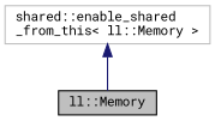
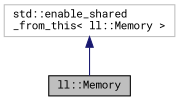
  digraph {
    fontname="Roboto Mono"
    node [fontname="Roboto Mono" fontsize=10 shape=record style=filled]
    n1 [color=black fillcolor=grey75 fontcolor=black height=0.2 label="ll::Memory" width=0.4]
-   n2 [color=grey75 fillcolor=white height=0.2 label="shared::enable_shared\l_from_this\< ll::Memory \>" width=0.4]
+   n2 [color=grey75 fillcolor=white height=0.2 label="std::enable_shared\l_from_this\< ll::Memory \>" width=0.4]
    n2 -> n1 [color=midnightblue dir=back fontname="Roboto Mono" fontsize=10 labelfontname=Helvetica labelfontsize=10 style=solid]
  }
